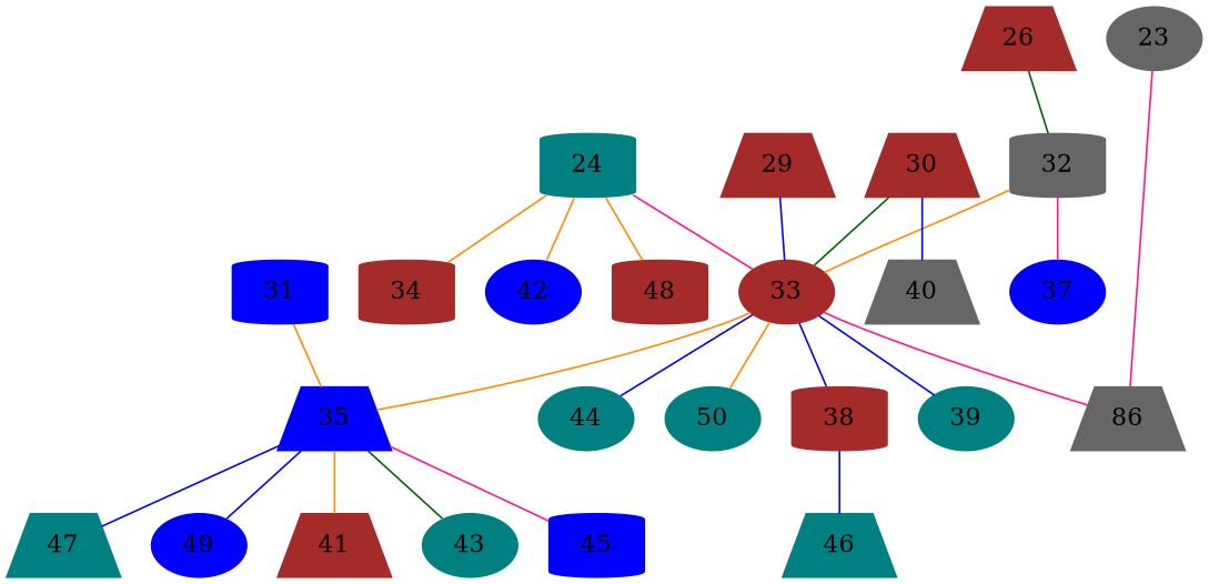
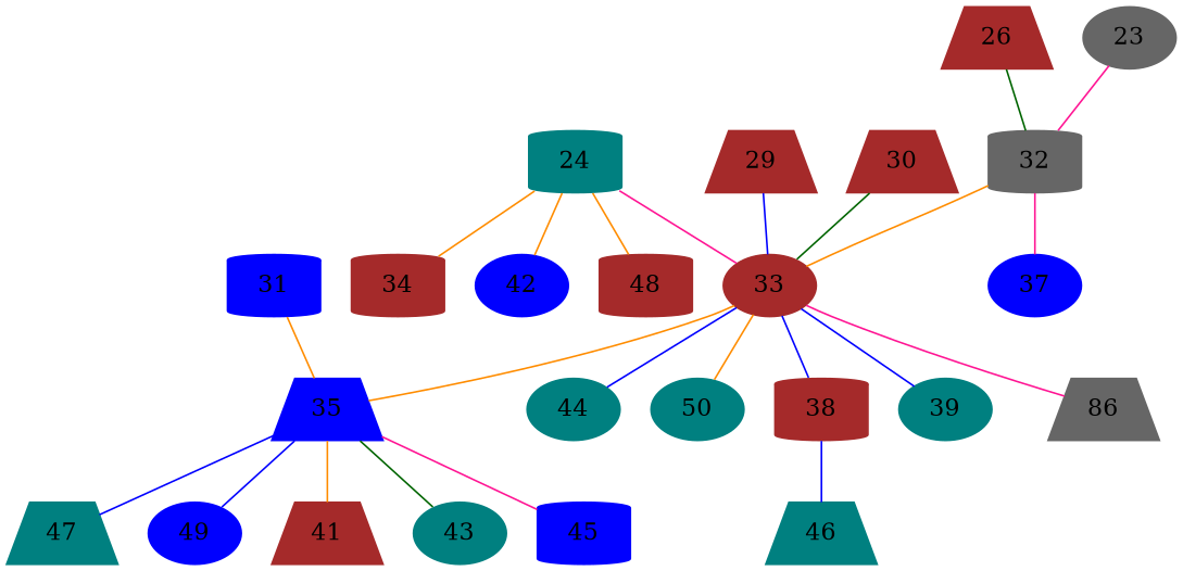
  graph {
    node [color=brown shape=ellipse style=filled]
    edge [color=darkorange]
    32 [color=gray40 shape=cylinder super="+18"]
    33 [super="+5+17+19+20+25"]
    37 [color=blue]
    23 [color=gray40]
    24 [color=teal shape=cylinder super="+7"]
    34 [shape=cylinder]
    42 [color=blue]
    48 [shape=cylinder]
    35 [color=blue shape=trapezium super="+14+16+21+22+27"]
    n10 [color=gray40 label=86 shape=trapezium]
    38 [shape=cylinder super="+8+13+28"]
    39 [color=teal]
    44 [color=teal]
    50 [color=teal]
    26 [shape=trapezium]
    29 [shape=trapezium]
    30 [shape=trapezium]
-   40 [color=gray40 shape=trapezium]
    41 [shape=trapezium]
    43 [color=teal]
    45 [color=blue shape=cylinder]
    47 [color=teal shape=trapezium]
    49 [color=blue]
    31 [color=blue shape=cylinder]
    46 [color=teal shape=trapezium]
    32 -- 33
    32 -- 37 [color=deeppink]
    33 -- 35
    33 -- n10 [color=deeppink]
    33 -- 38 [color=blue]
    33 -- 39 [color=blue]
    33 -- 44 [color=blue]
    33 -- 50
-   23 -- n10 [color=deeppink]
+   23 -- 32 [color=deeppink]
    24 -- 33 [color=deeppink]
    24 -- 34
    24 -- 42
    24 -- 48
    35 -- 41
    35 -- 43 [color=darkgreen]
    35 -- 45 [color=deeppink]
    35 -- 47 [color=blue]
    35 -- 49 [color=blue]
    38 -- 46 [color=blue]
    26 -- 32 [color=darkgreen]
    29 -- 33 [color=blue]
    30 -- 33 [color=darkgreen]
-   30 -- 40 [color=blue]
    31 -- 35
  }
